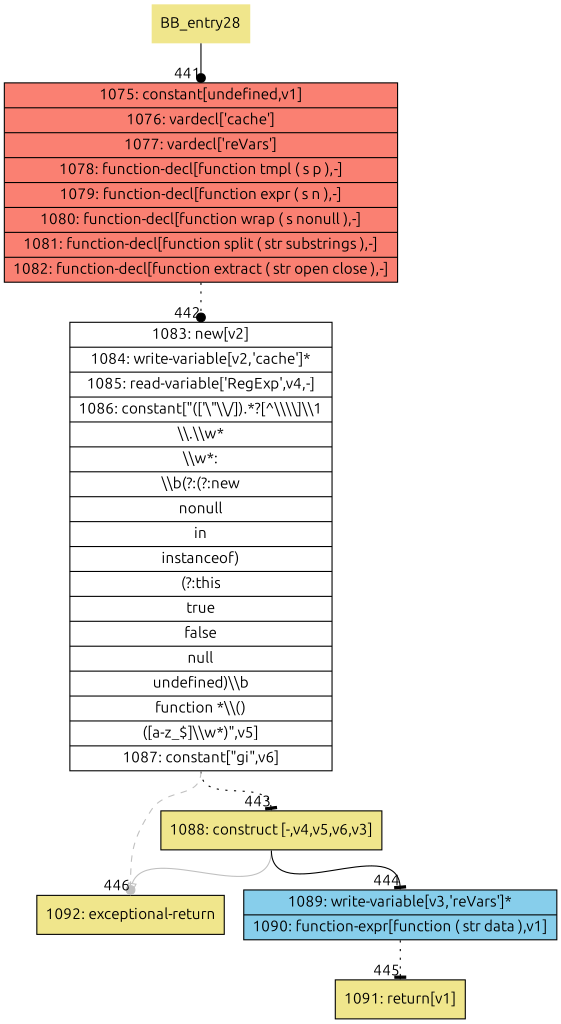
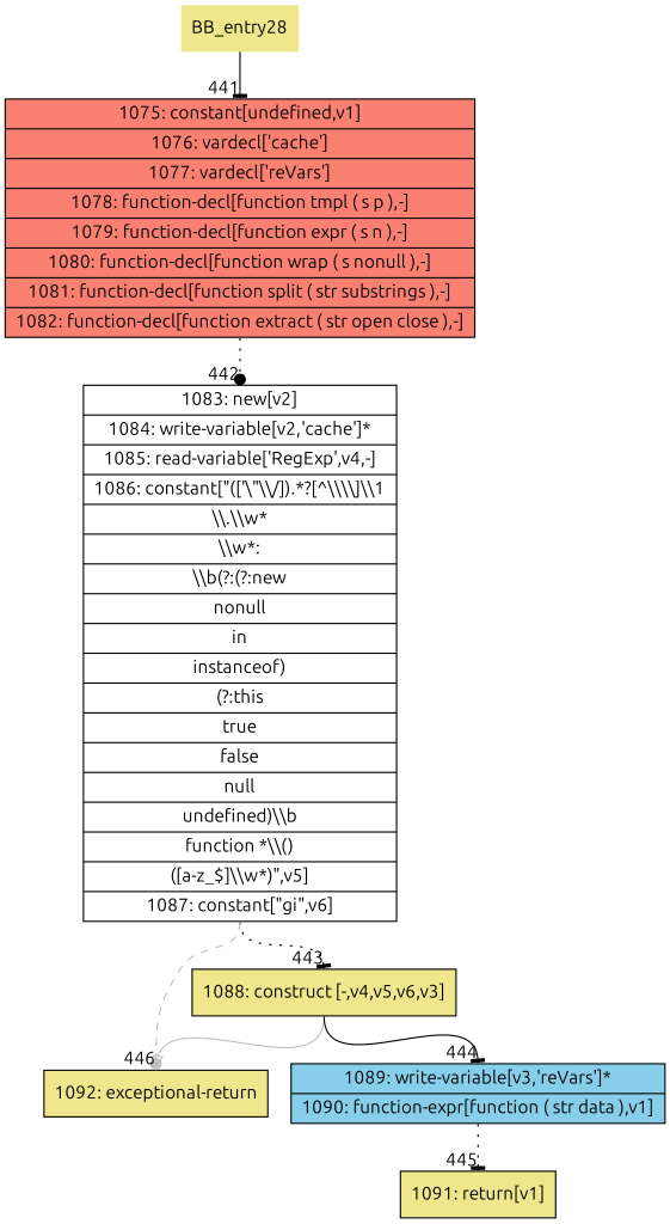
  digraph {
    fontname=Ubuntu
    rankdir=TD
    node [fillcolor=khaki fontname=Ubuntu shape=record style=filled]
    edge [arrowhead=tee fontname=Ubuntu headport=n style=solid tailport=s]
    BB_entry28 [shape=none]
    n2 [fillcolor=salmon label="{1075: constant[undefined,v1]|1076: vardecl['cache']|1077: vardecl['reVars']|1078: function-decl[function tmpl ( s p ),-]|1079: function-decl[function expr ( s n ),-]|1080: function-decl[function wrap ( s nonull ),-]|1081: function-decl[function split ( str substrings ),-]|1082: function-decl[function extract ( str open close ),-]}"]
    n3 [fillcolor=white label="{1083: new[v2]|1084: write-variable[v2,'cache']*|1085: read-variable['RegExp',v4,-]|1086: constant[\"(['\\\"\\\\/]).*?[^\\\\\\\\]\\\\1|\\\\.\\\\w*|\\\\w*:|\\\\b(?:(?:new|nonull|in|instanceof) |(?:this|true|false|null|undefined)\\\\b|function *\\\\()|([a-z_$]\\\\w*)\",v5]|1087: constant[\"gi\",v6]}"]
    n4 [label="{1088: construct [-,v4,v5,v6,v3]}"]
    n5 [label="{1092: exceptional-return}"]
    n6 [fillcolor=skyblue label="{1089: write-variable[v3,'reVars']*|1090: function-expr[function ( str data ),v1]}"]
    n7 [label="{1091: return[v1]}"]
-   BB_entry28 -> n2 [arrowhead=dot headlabel="    441"]
+   BB_entry28 -> n2 [headlabel="    441"]
    n2 -> n3 [arrowhead=dot headlabel="      442" style=dotted]
    n3 -> n4 [headlabel="      443" style=dotted]
    n3 -> n5 [arrowhead=dot color=gray headlabel="      446" style=dashed]
    n4 -> n5 [arrowhead=onormal color=gray]
    n4 -> n6 [headlabel="      444"]
    n6 -> n7 [headlabel="      445" style=dotted]
  }
